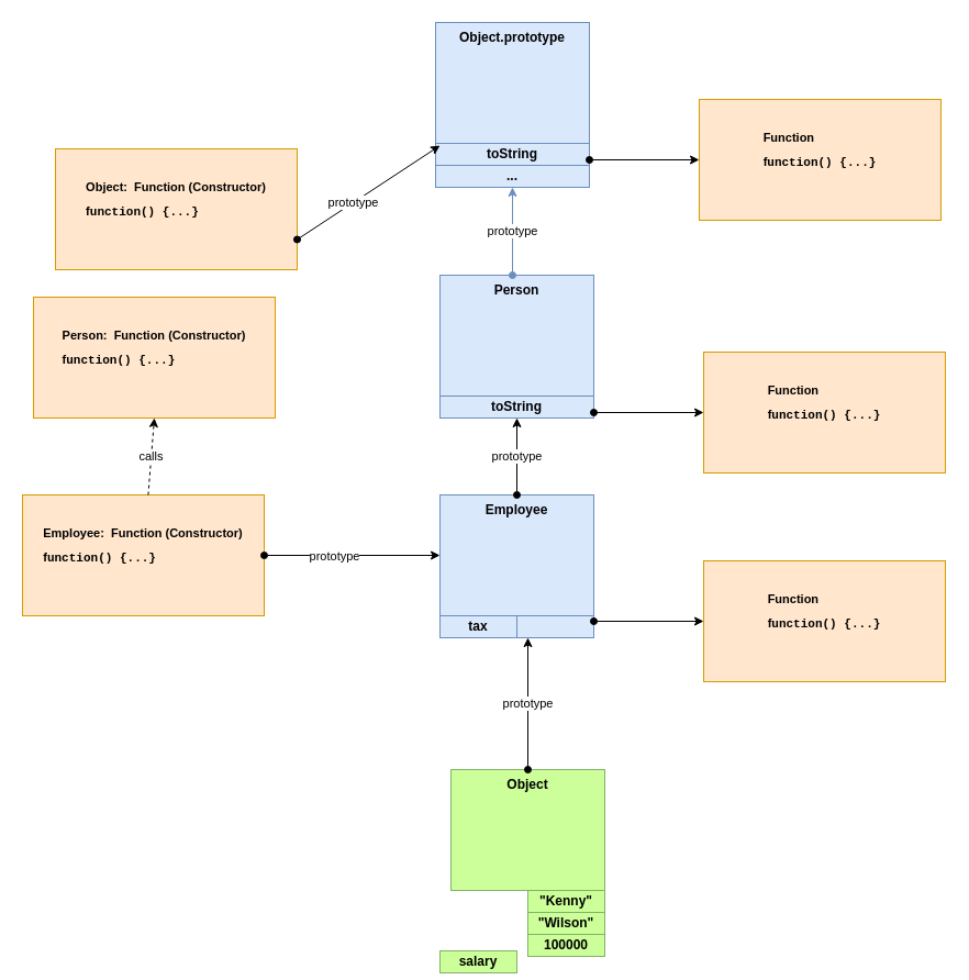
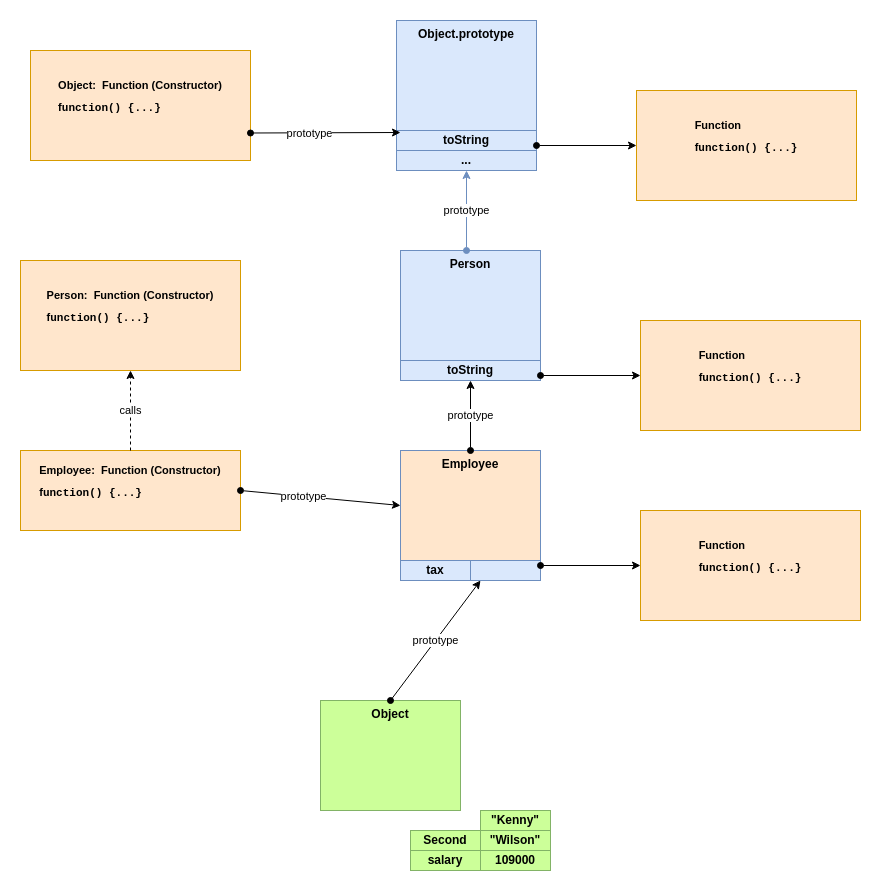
  <mxCell id="0" />
  <mxCell id="1" parent="0" />
- <mxCell id="2" value="Object&lt;div style=&quot;text-align: justify&quot;&gt;&lt;/div&gt;" style="rounded=0;whiteSpace=wrap;html=1;strokeColor=#82b366;fillColor=#CCFF99;fontStyle=1;verticalAlign=top;" vertex="1" parent="1"><mxGeometry x="410" y="700" width="140" height="110" as="geometry" /></mxCell>
+ <mxCell id="2" value="Object&lt;div style=&quot;text-align: justify&quot;&gt;&lt;/div&gt;" style="rounded=0;whiteSpace=wrap;html=1;strokeColor=#82b366;fillColor=#CCFF99;fontStyle=1;verticalAlign=top;" vertex="1" parent="1"><mxGeometry x="320" y="700" width="140" height="110" as="geometry" /></mxCell>
  <mxCell id="3" value="toString" style="rounded=0;whiteSpace=wrap;html=1;strokeColor=#6c8ebf;fillColor=#dae8fc;fontStyle=1" vertex="1" parent="1"><mxGeometry x="396" y="130" width="140" height="20" as="geometry" /></mxCell>
  <mxCell id="4" value="Object.prototype&lt;div style=&quot;text-align: justify&quot;&gt;&lt;/div&gt;" style="rounded=0;whiteSpace=wrap;html=1;strokeColor=#6c8ebf;fillColor=#dae8fc;fontStyle=1;verticalAlign=top;" vertex="1" parent="1"><mxGeometry x="396" y="20" width="140" height="110" as="geometry" /></mxCell>
  <mxCell id="5" value="" style="endArrow=classic;html=1;endFill=1;startArrow=oval;startFill=1;exitX=1;exitY=0.75;exitDx=0;exitDy=0;entryX=0;entryY=0.5;entryDx=0;entryDy=0;" edge="1" parent="1" source="3" target="6"><mxGeometry width="50" height="50" relative="1" as="geometry"><mxPoint x="606" y="0" as="sourcePoint" /><mxPoint x="656" y="-50" as="targetPoint" /></mxGeometry></mxCell>
  <mxCell id="6" value="&lt;p class=&quot;SourceCodeCxSpFirst&quot; style=&quot;text-align: left ; font-size: 11px ; line-height: 80%&quot;&gt;&lt;font style=&quot;font-size: 11px&quot;&gt;Function&lt;/font&gt;&lt;/p&gt;&lt;p class=&quot;SourceCodeCxSpFirst&quot; style=&quot;text-align: left ; font-size: 11px&quot;&gt;&lt;font style=&quot;font-size: 11px&quot;&gt;f&lt;font face=&quot;Courier New&quot;&gt;unction()&amp;nbsp;{...}&lt;/font&gt;&lt;/font&gt;&lt;/p&gt;&lt;br&gt;&lt;div style=&quot;text-align: justify&quot;&gt;&lt;/div&gt;" style="rounded=0;whiteSpace=wrap;html=1;strokeColor=#d79b00;fillColor=#ffe6cc;fontStyle=1" vertex="1" parent="1"><mxGeometry x="636" y="90" width="220" height="110" as="geometry" /></mxCell>
  <mxCell id="7" value="..." style="rounded=0;whiteSpace=wrap;html=1;strokeColor=#6c8ebf;fillColor=#dae8fc;fontStyle=1" vertex="1" parent="1"><mxGeometry x="396" y="150" width="140" height="20" as="geometry" /></mxCell>
  <mxCell id="8" value="prototype" style="endArrow=classic;html=1;endFill=1;startArrow=oval;startFill=1;exitX=0.5;exitY=0;exitDx=0;exitDy=0;" edge="1" parent="1" source="2"><mxGeometry width="50" height="50" relative="1" as="geometry"><mxPoint x="546" y="355" as="sourcePoint" /><mxPoint x="480" y="580" as="targetPoint" /></mxGeometry></mxCell>
  <mxCell id="9" value="toString" style="rounded=0;whiteSpace=wrap;html=1;strokeColor=#6c8ebf;fillColor=#dae8fc;fontStyle=1" vertex="1" parent="1"><mxGeometry x="400" y="360" width="140" height="20" as="geometry" /></mxCell>
  <mxCell id="10" value="Person&lt;div style=&quot;text-align: justify&quot;&gt;&lt;/div&gt;" style="rounded=0;whiteSpace=wrap;html=1;strokeColor=#6c8ebf;fillColor=#dae8fc;fontStyle=1;verticalAlign=top;" vertex="1" parent="1"><mxGeometry x="400" y="250" width="140" height="110" as="geometry" /></mxCell>
  <mxCell id="11" value="" style="endArrow=classic;html=1;endFill=1;startArrow=oval;startFill=1;exitX=1;exitY=0.75;exitDx=0;exitDy=0;entryX=0;entryY=0.5;entryDx=0;entryDy=0;" edge="1" parent="1" source="9" target="12"><mxGeometry width="50" height="50" relative="1" as="geometry"><mxPoint x="610" y="230" as="sourcePoint" /><mxPoint x="660" y="180" as="targetPoint" /></mxGeometry></mxCell>
  <mxCell id="12" value="&lt;p class=&quot;SourceCodeCxSpFirst&quot; style=&quot;text-align: left ; font-size: 11px ; line-height: 80%&quot;&gt;&lt;font style=&quot;font-size: 11px&quot;&gt;Function&lt;/font&gt;&lt;/p&gt;&lt;p class=&quot;SourceCodeCxSpFirst&quot; style=&quot;text-align: left ; font-size: 11px&quot;&gt;&lt;font style=&quot;font-size: 11px&quot;&gt;f&lt;font face=&quot;Courier New&quot;&gt;unction()&amp;nbsp;{...}&lt;/font&gt;&lt;/font&gt;&lt;/p&gt;&lt;br&gt;&lt;div style=&quot;text-align: justify&quot;&gt;&lt;/div&gt;" style="rounded=0;whiteSpace=wrap;html=1;strokeColor=#d79b00;fillColor=#ffe6cc;fontStyle=1" vertex="1" parent="1"><mxGeometry x="640" y="320" width="220" height="110" as="geometry" /></mxCell>
  <mxCell id="13" value="prototype" style="endArrow=classic;html=1;endFill=1;startArrow=oval;startFill=1;fillColor=#dae8fc;strokeColor=#6c8ebf;" edge="1" parent="1"><mxGeometry width="50" height="50" relative="1" as="geometry"><mxPoint x="466" y="250" as="sourcePoint" /><mxPoint x="466" y="170" as="targetPoint" /></mxGeometry></mxCell>
  <mxCell id="14" value="&quot;Wilson&quot;" style="rounded=0;whiteSpace=wrap;html=1;strokeColor=#82b366;fillColor=#CCFF99;fontStyle=1" vertex="1" parent="1"><mxGeometry x="480" y="830" width="70" height="20" as="geometry" /></mxCell>
+ <mxCell id="15" value="Second" style="rounded=0;whiteSpace=wrap;html=1;strokeColor=#82b366;fillColor=#CCFF99;fontStyle=1" vertex="1" parent="1"><mxGeometry x="410" y="830" width="70" height="20" as="geometry" /></mxCell>
  <mxCell id="16" value="&quot;Kenny&quot;" style="rounded=0;whiteSpace=wrap;html=1;strokeColor=#82b366;fillColor=#CCFF99;fontStyle=1" vertex="1" parent="1"><mxGeometry x="480" y="810" width="70" height="20" as="geometry" /></mxCell>
- <mxCell id="17" value="&lt;p class=&quot;SourceCodeCxSpFirst&quot; style=&quot;text-align: left ; font-size: 11px ; line-height: 80%&quot;&gt;&lt;font style=&quot;font-size: 11px&quot;&gt;Person:&amp;nbsp; Function (Constructor)&lt;/font&gt;&lt;/p&gt;&lt;p class=&quot;SourceCodeCxSpFirst&quot; style=&quot;text-align: left ; font-size: 11px&quot;&gt;&lt;font style=&quot;font-size: 11px&quot;&gt;f&lt;font face=&quot;Courier New&quot;&gt;unction()&amp;nbsp;{...}&lt;/font&gt;&lt;/font&gt;&lt;/p&gt;&lt;br&gt;&lt;div style=&quot;text-align: justify&quot;&gt;&lt;/div&gt;" style="rounded=0;whiteSpace=wrap;html=1;strokeColor=#d79b00;fillColor=#ffe6cc;fontStyle=1" vertex="1" parent="1"><mxGeometry x="30" y="270" width="220" height="110" as="geometry" /></mxCell>
- <mxCell id="18" value="&lt;p class=&quot;SourceCodeCxSpFirst&quot; style=&quot;text-align: left ; font-size: 11px ; line-height: 80%&quot;&gt;&lt;font style=&quot;font-size: 11px&quot;&gt;Object:&amp;nbsp; Function (Constructor)&lt;/font&gt;&lt;/p&gt;&lt;p class=&quot;SourceCodeCxSpFirst&quot; style=&quot;text-align: left ; font-size: 11px&quot;&gt;&lt;font style=&quot;font-size: 11px&quot;&gt;f&lt;font face=&quot;Courier New&quot;&gt;unction()&amp;nbsp;{...}&lt;/font&gt;&lt;/font&gt;&lt;/p&gt;&lt;br&gt;&lt;div style=&quot;text-align: justify&quot;&gt;&lt;/div&gt;" style="rounded=0;whiteSpace=wrap;html=1;strokeColor=#d79b00;fillColor=#ffe6cc;fontStyle=1" vertex="1" parent="1"><mxGeometry x="50" y="135" width="220" height="110" as="geometry" /></mxCell>
+ <mxCell id="17" value="&lt;p class=&quot;SourceCodeCxSpFirst&quot; style=&quot;text-align: left ; font-size: 11px ; line-height: 80%&quot;&gt;&lt;font style=&quot;font-size: 11px&quot;&gt;Person:&amp;nbsp; Function (Constructor)&lt;/font&gt;&lt;/p&gt;&lt;p class=&quot;SourceCodeCxSpFirst&quot; style=&quot;text-align: left ; font-size: 11px&quot;&gt;&lt;font style=&quot;font-size: 11px&quot;&gt;f&lt;font face=&quot;Courier New&quot;&gt;unction()&amp;nbsp;{...}&lt;/font&gt;&lt;/font&gt;&lt;/p&gt;&lt;br&gt;&lt;div style=&quot;text-align: justify&quot;&gt;&lt;/div&gt;" style="rounded=0;whiteSpace=wrap;html=1;strokeColor=#d79b00;fillColor=#ffe6cc;fontStyle=1" vertex="1" parent="1"><mxGeometry x="20" y="260" width="220" height="110" as="geometry" /></mxCell>
+ <mxCell id="18" value="&lt;p class=&quot;SourceCodeCxSpFirst&quot; style=&quot;text-align: left ; font-size: 11px ; line-height: 80%&quot;&gt;&lt;font style=&quot;font-size: 11px&quot;&gt;Object:&amp;nbsp; Function (Constructor)&lt;/font&gt;&lt;/p&gt;&lt;p class=&quot;SourceCodeCxSpFirst&quot; style=&quot;text-align: left ; font-size: 11px&quot;&gt;&lt;font style=&quot;font-size: 11px&quot;&gt;f&lt;font face=&quot;Courier New&quot;&gt;unction()&amp;nbsp;{...}&lt;/font&gt;&lt;/font&gt;&lt;/p&gt;&lt;br&gt;&lt;div style=&quot;text-align: justify&quot;&gt;&lt;/div&gt;" style="rounded=0;whiteSpace=wrap;html=1;strokeColor=#d79b00;fillColor=#ffe6cc;fontStyle=1" vertex="1" parent="1"><mxGeometry x="30" y="50" width="220" height="110" as="geometry" /></mxCell>
  <mxCell id="19" value="" style="endArrow=classic;html=1;endFill=1;startArrow=oval;startFill=1;exitX=1;exitY=0.75;exitDx=0;exitDy=0;" edge="1" parent="1" source="18"><mxGeometry width="50" height="50" relative="1" as="geometry"><mxPoint x="260" y="130" as="sourcePoint" /><mxPoint x="400" y="132" as="targetPoint" /></mxGeometry></mxCell>
  <mxCell id="20" value="prototype" style="edgeLabel;html=1;align=center;verticalAlign=middle;resizable=0;points=[];" vertex="1" connectable="0" parent="19"><mxGeometry x="-0.212" relative="1" as="geometry"><mxPoint as="offset" /></mxGeometry></mxCell>
- <mxCell id="21" value="100000" style="rounded=0;whiteSpace=wrap;html=1;strokeColor=#82b366;fillColor=#CCFF99;fontStyle=1" vertex="1" parent="1"><mxGeometry x="480" y="850" width="70" height="20" as="geometry" /></mxCell>
- <mxCell id="22" value="salary" style="rounded=0;whiteSpace=wrap;html=1;strokeColor=#82b366;fillColor=#CCFF99;fontStyle=1" vertex="1" parent="1"><mxGeometry x="400" y="865" width="70" height="20" as="geometry" /></mxCell>
+ <mxCell id="21" value="109000" style="rounded=0;whiteSpace=wrap;html=1;strokeColor=#82b366;fillColor=#CCFF99;fontStyle=1" vertex="1" parent="1"><mxGeometry x="480" y="850" width="70" height="20" as="geometry" /></mxCell>
+ <mxCell id="22" value="salary" style="rounded=0;whiteSpace=wrap;html=1;strokeColor=#82b366;fillColor=#CCFF99;fontStyle=1" vertex="1" parent="1"><mxGeometry x="410" y="850" width="70" height="20" as="geometry" /></mxCell>
  <mxCell id="23" value="" style="rounded=0;whiteSpace=wrap;html=1;strokeColor=#6c8ebf;fillColor=#dae8fc;fontStyle=1" vertex="1" parent="1"><mxGeometry x="470" y="560" width="70" height="20" as="geometry" /></mxCell>
  <mxCell id="24" value="tax" style="rounded=0;whiteSpace=wrap;html=1;strokeColor=#6c8ebf;fillColor=#dae8fc;fontStyle=1" vertex="1" parent="1"><mxGeometry x="400" y="560" width="70" height="20" as="geometry" /></mxCell>
  <mxCell id="25" value="&lt;p class=&quot;SourceCodeCxSpFirst&quot; style=&quot;text-align: left ; font-size: 11px ; line-height: 80%&quot;&gt;&lt;font style=&quot;font-size: 11px&quot;&gt;Function&lt;/font&gt;&lt;/p&gt;&lt;p class=&quot;SourceCodeCxSpFirst&quot; style=&quot;text-align: left ; font-size: 11px&quot;&gt;&lt;font style=&quot;font-size: 11px&quot;&gt;f&lt;font face=&quot;Courier New&quot;&gt;unction()&amp;nbsp;{...}&lt;/font&gt;&lt;/font&gt;&lt;/p&gt;&lt;br&gt;&lt;div style=&quot;text-align: justify&quot;&gt;&lt;/div&gt;" style="rounded=0;whiteSpace=wrap;html=1;strokeColor=#d79b00;fillColor=#ffe6cc;fontStyle=1" vertex="1" parent="1"><mxGeometry x="640" y="510" width="220" height="110" as="geometry" /></mxCell>
  <mxCell id="26" value="" style="endArrow=classic;html=1;endFill=1;startArrow=oval;startFill=1;exitX=1;exitY=0.25;exitDx=0;exitDy=0;" edge="1" parent="1" source="23" target="25"><mxGeometry width="50" height="50" relative="1" as="geometry"><mxPoint x="644" y="640" as="sourcePoint" /><mxPoint x="744" y="640" as="targetPoint" /></mxGeometry></mxCell>
- <mxCell id="27" value="Employee&lt;div style=&quot;text-align: justify&quot;&gt;&lt;/div&gt;" style="rounded=0;whiteSpace=wrap;html=1;strokeColor=#6c8ebf;fillColor=#dae8fc;fontStyle=1;verticalAlign=top;" vertex="1" parent="1"><mxGeometry x="400" y="450" width="140" height="110" as="geometry" /></mxCell>
+ <mxCell id="27" value="Employee&lt;div style=&quot;text-align: justify&quot;&gt;&lt;/div&gt;" style="rounded=0;whiteSpace=wrap;html=1;strokeColor=#6c8ebf;fillColor=#ffe6cc;fontStyle=1;verticalAlign=top;" vertex="1" parent="1"><mxGeometry x="400" y="450" width="140" height="110" as="geometry" /></mxCell>
  <mxCell id="28" value="prototype" style="endArrow=classic;html=1;endFill=1;startArrow=oval;startFill=1;exitX=0.5;exitY=0;exitDx=0;exitDy=0;entryX=0.5;entryY=1;entryDx=0;entryDy=0;" edge="1" parent="1" source="27" target="9"><mxGeometry width="50" height="50" relative="1" as="geometry"><mxPoint x="490" y="710" as="sourcePoint" /><mxPoint x="490" y="590" as="targetPoint" /></mxGeometry></mxCell>
- <mxCell id="29" value="&lt;p class=&quot;SourceCodeCxSpFirst&quot; style=&quot;text-align: left ; font-size: 11px ; line-height: 80%&quot;&gt;&lt;font style=&quot;font-size: 11px&quot;&gt;Employee:&amp;nbsp; Function (Constructor)&lt;/font&gt;&lt;/p&gt;&lt;p class=&quot;SourceCodeCxSpFirst&quot; style=&quot;text-align: left ; font-size: 11px&quot;&gt;&lt;font style=&quot;font-size: 11px&quot;&gt;f&lt;font face=&quot;Courier New&quot;&gt;unction()&amp;nbsp;{...}&lt;/font&gt;&lt;/font&gt;&lt;/p&gt;&lt;br&gt;&lt;div style=&quot;text-align: justify&quot;&gt;&lt;/div&gt;" style="rounded=0;whiteSpace=wrap;html=1;strokeColor=#d79b00;fillColor=#ffe6cc;fontStyle=1" vertex="1" parent="1"><mxGeometry x="20" y="450" width="220" height="110" as="geometry" /></mxCell>
+ <mxCell id="29" value="&lt;p class=&quot;SourceCodeCxSpFirst&quot; style=&quot;text-align: left ; font-size: 11px ; line-height: 80%&quot;&gt;&lt;font style=&quot;font-size: 11px&quot;&gt;Employee:&amp;nbsp; Function (Constructor)&lt;/font&gt;&lt;/p&gt;&lt;p class=&quot;SourceCodeCxSpFirst&quot; style=&quot;text-align: left ; font-size: 11px&quot;&gt;&lt;font style=&quot;font-size: 11px&quot;&gt;f&lt;font face=&quot;Courier New&quot;&gt;unction()&amp;nbsp;{...}&lt;/font&gt;&lt;/font&gt;&lt;/p&gt;&lt;br&gt;&lt;div style=&quot;text-align: justify&quot;&gt;&lt;/div&gt;" style="rounded=0;whiteSpace=wrap;html=1;strokeColor=#d79b00;fillColor=#ffe6cc;fontStyle=1" vertex="1" parent="1"><mxGeometry x="20" y="450" width="220" height="80" as="geometry" /></mxCell>
  <mxCell id="30" value="" style="endArrow=classic;html=1;endFill=1;startArrow=oval;startFill=1;exitX=1;exitY=0.5;exitDx=0;exitDy=0;entryX=0;entryY=0.5;entryDx=0;entryDy=0;" edge="1" parent="1" source="29" target="27"><mxGeometry width="50" height="50" relative="1" as="geometry"><mxPoint y="520" as="sourcePoint" x="280" /><mxPoint x="429.72" y="521.88" as="targetPoint" /></mxGeometry></mxCell>
  <mxCell id="31" value="prototype" style="edgeLabel;html=1;align=center;verticalAlign=middle;resizable=0;points=[];" vertex="1" connectable="0" parent="30"><mxGeometry x="-0.212" relative="1" as="geometry"><mxPoint as="offset" /></mxGeometry></mxCell>
  <mxCell id="32" value="calls" style="endArrow=classic;html=1;entryX=0.5;entryY=1;entryDx=0;entryDy=0;dashed=1;" edge="1" parent="1" source="29" target="17"><mxGeometry width="50" height="50" relative="1" as="geometry"><mxPoint x="670" y="560" as="sourcePoint" /><mxPoint x="720" y="510" as="targetPoint" /></mxGeometry></mxCell>
